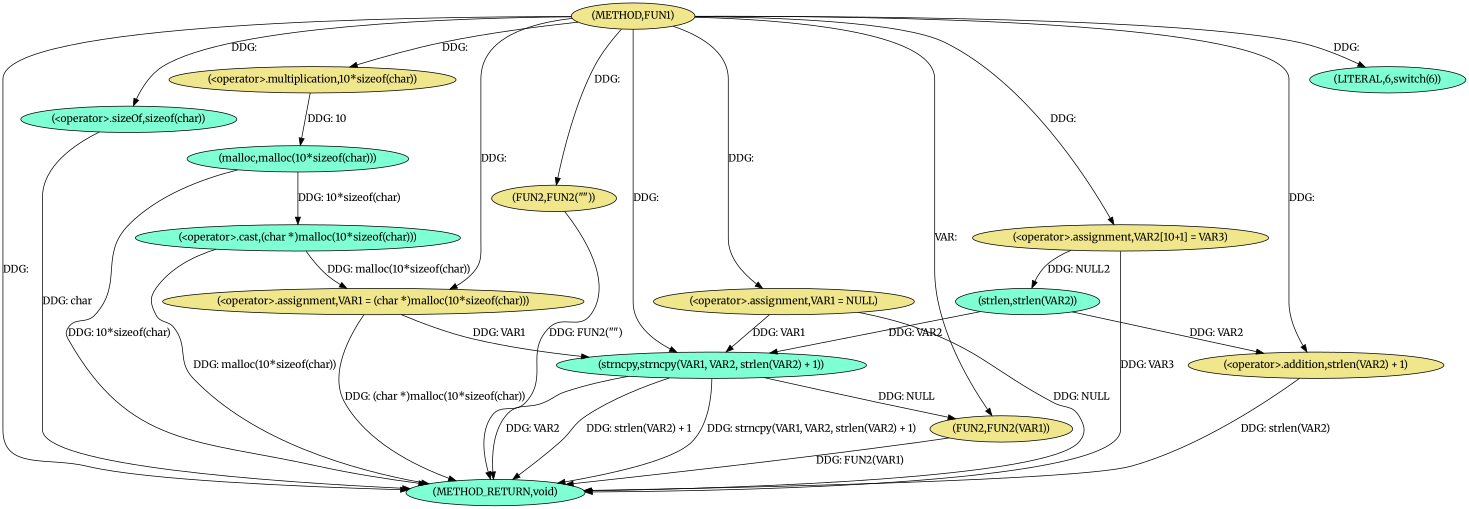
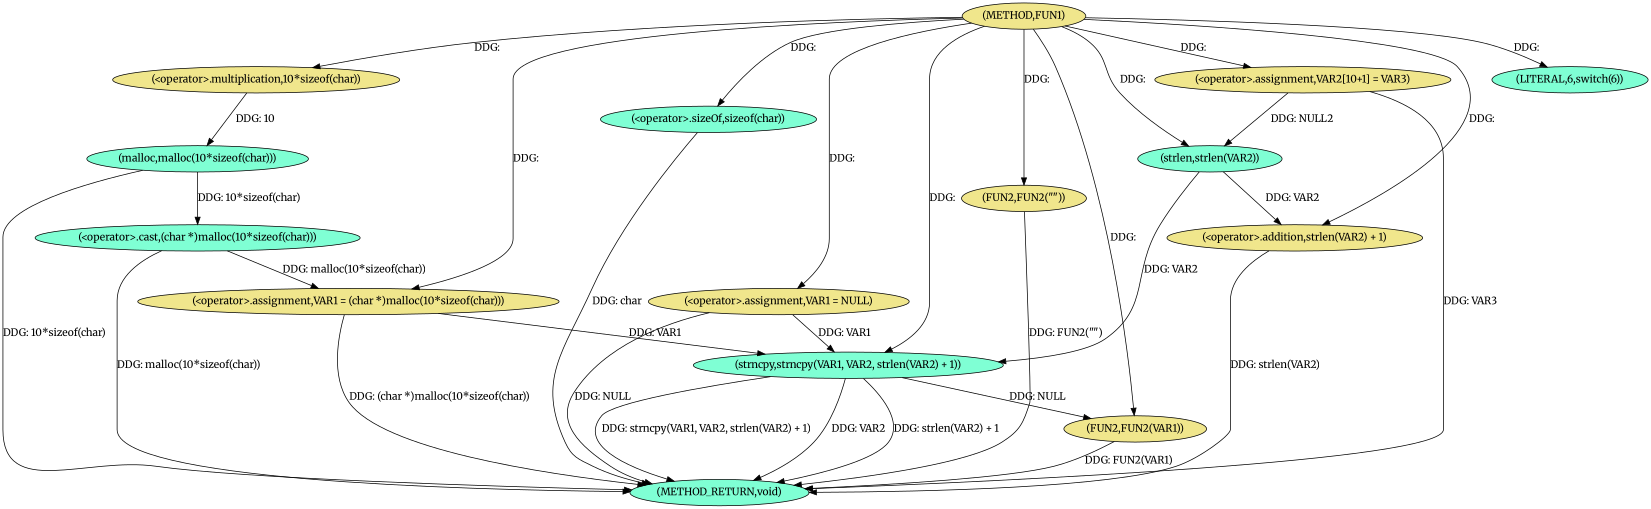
  digraph {
    fontname=Merriweather
    node [fillcolor=khaki fontname=Merriweather style=filled]
    edge [fontname=Merriweather]
    n1 [label="(METHOD,FUN1)"]
    n2 [label="(<operator>.assignment,VAR1 = NULL)"]
    n3 [fillcolor=aquamarine label="(LITERAL,6,switch(6))"]
    n4 [label="(<operator>.assignment,VAR1 = (char *)malloc(10*sizeof(char)))"]
    n5 [label="(<operator>.multiplication,10*sizeof(char))"]
    n6 [fillcolor=aquamarine label="(<operator>.sizeOf,sizeof(char))"]
    n7 [label="(FUN2,FUN2(\"\"))"]
    n8 [label="(<operator>.assignment,VAR2[10+1] = VAR3)"]
    n9 [fillcolor=aquamarine label="(strncpy,strncpy(VAR1, VAR2, strlen(VAR2) + 1))"]
    n10 [label="(<operator>.addition,strlen(VAR2) + 1)"]
    n11 [fillcolor=aquamarine label="(strlen,strlen(VAR2))"]
    n12 [label="(FUN2,FUN2(VAR1))"]
    n13 [fillcolor=aquamarine label="(METHOD_RETURN,void)"]
    n14 [fillcolor=aquamarine label="(malloc,malloc(10*sizeof(char)))"]
    n15 [fillcolor=aquamarine label="(<operator>.cast,(char *)malloc(10*sizeof(char)))"]
    n1 -> n2 [label="DDG: "]
    n1 -> n3 [label="DDG: "]
    n1 -> n4 [label="DDG: "]
    n1 -> n5 [label="DDG: "]
    n1 -> n6 [label="DDG: "]
    n1 -> n7 [label="DDG: "]
    n1 -> n8 [label="DDG: "]
    n1 -> n9 [label="DDG: "]
    n1 -> n10 [label="DDG: "]
-   n1 -> n13 [label="DDG: "]
-   n1 -> n12 [label="VAR: "]
+   n1 -> n11 [label="DDG: "]
+   n1 -> n12 [label="DDG: "]
    n2 -> n9 [label="DDG: VAR1"]
    n2 -> n13 [label="DDG: NULL"]
    n4 -> n9 [label="DDG: VAR1"]
    n4 -> n13 [label="DDG: (char *)malloc(10*sizeof(char))"]
    n5 -> n14 [label="DDG: 10"]
    n6 -> n13 [label="DDG: char"]
    n7 -> n13 [label="DDG: FUN2(\"\")"]
    n8 -> n11 [label="DDG: NULL2"]
    n8 -> n13 [label="DDG: VAR3"]
    n9 -> n12 [label="DDG: NULL"]
    n9 -> n13 [label="DDG: VAR2"]
    n9 -> n13 [label="DDG: strlen(VAR2) + 1"]
    n9 -> n13 [label="DDG: strncpy(VAR1, VAR2, strlen(VAR2) + 1)"]
    n10 -> n13 [label="DDG: strlen(VAR2)"]
    n11 -> n9 [label="DDG: VAR2"]
    n11 -> n10 [label="DDG: VAR2"]
    n12 -> n13 [label="DDG: FUN2(VAR1)"]
    n14 -> n13 [label="DDG: 10*sizeof(char)"]
    n14 -> n15 [label="DDG: 10*sizeof(char)"]
    n15 -> n4 [label="DDG: malloc(10*sizeof(char))"]
    n15 -> n13 [label="DDG: malloc(10*sizeof(char))"]
  }
